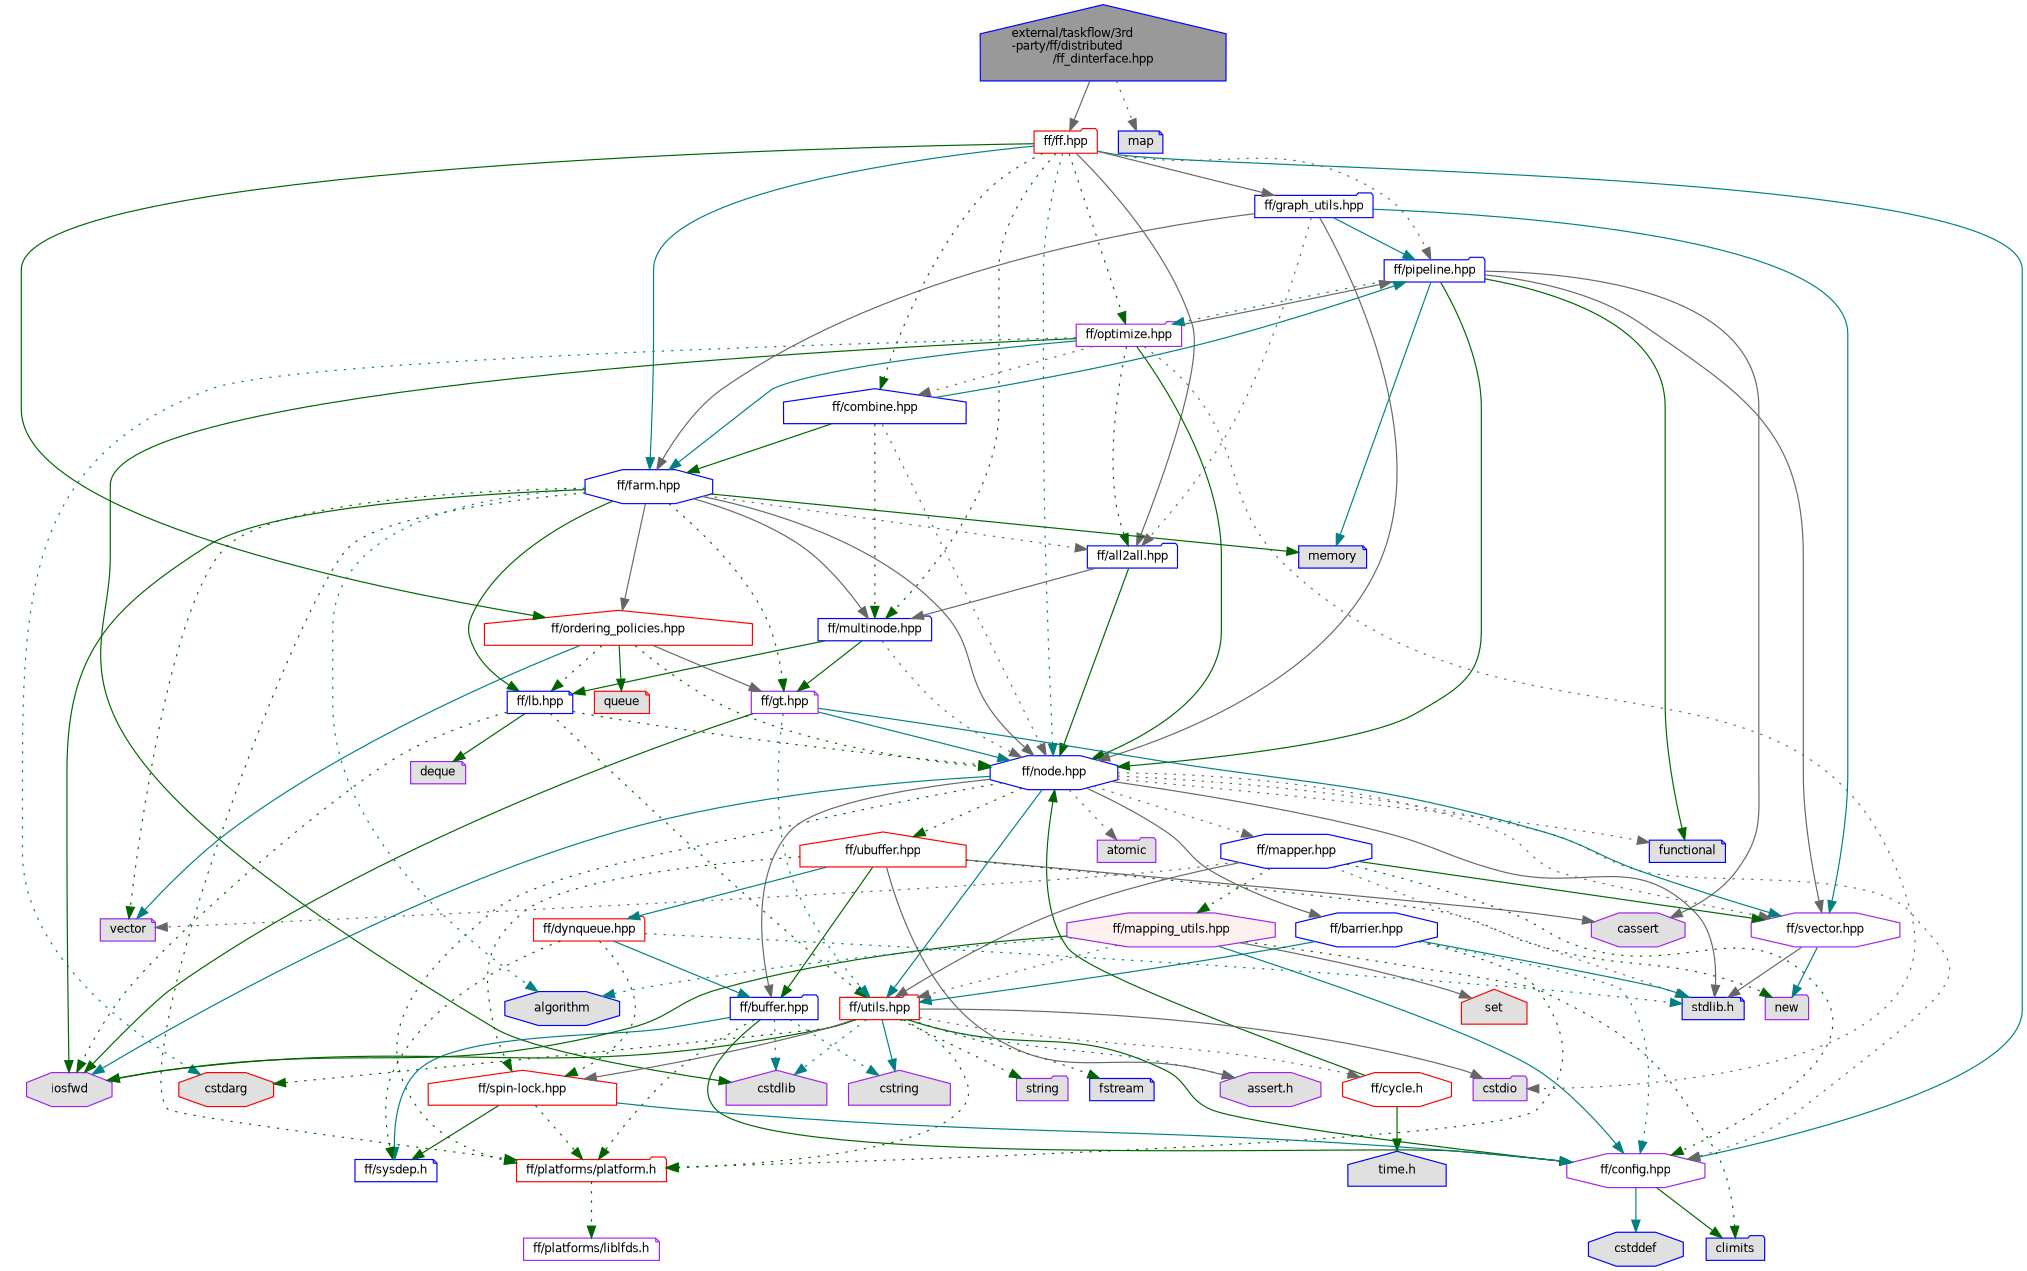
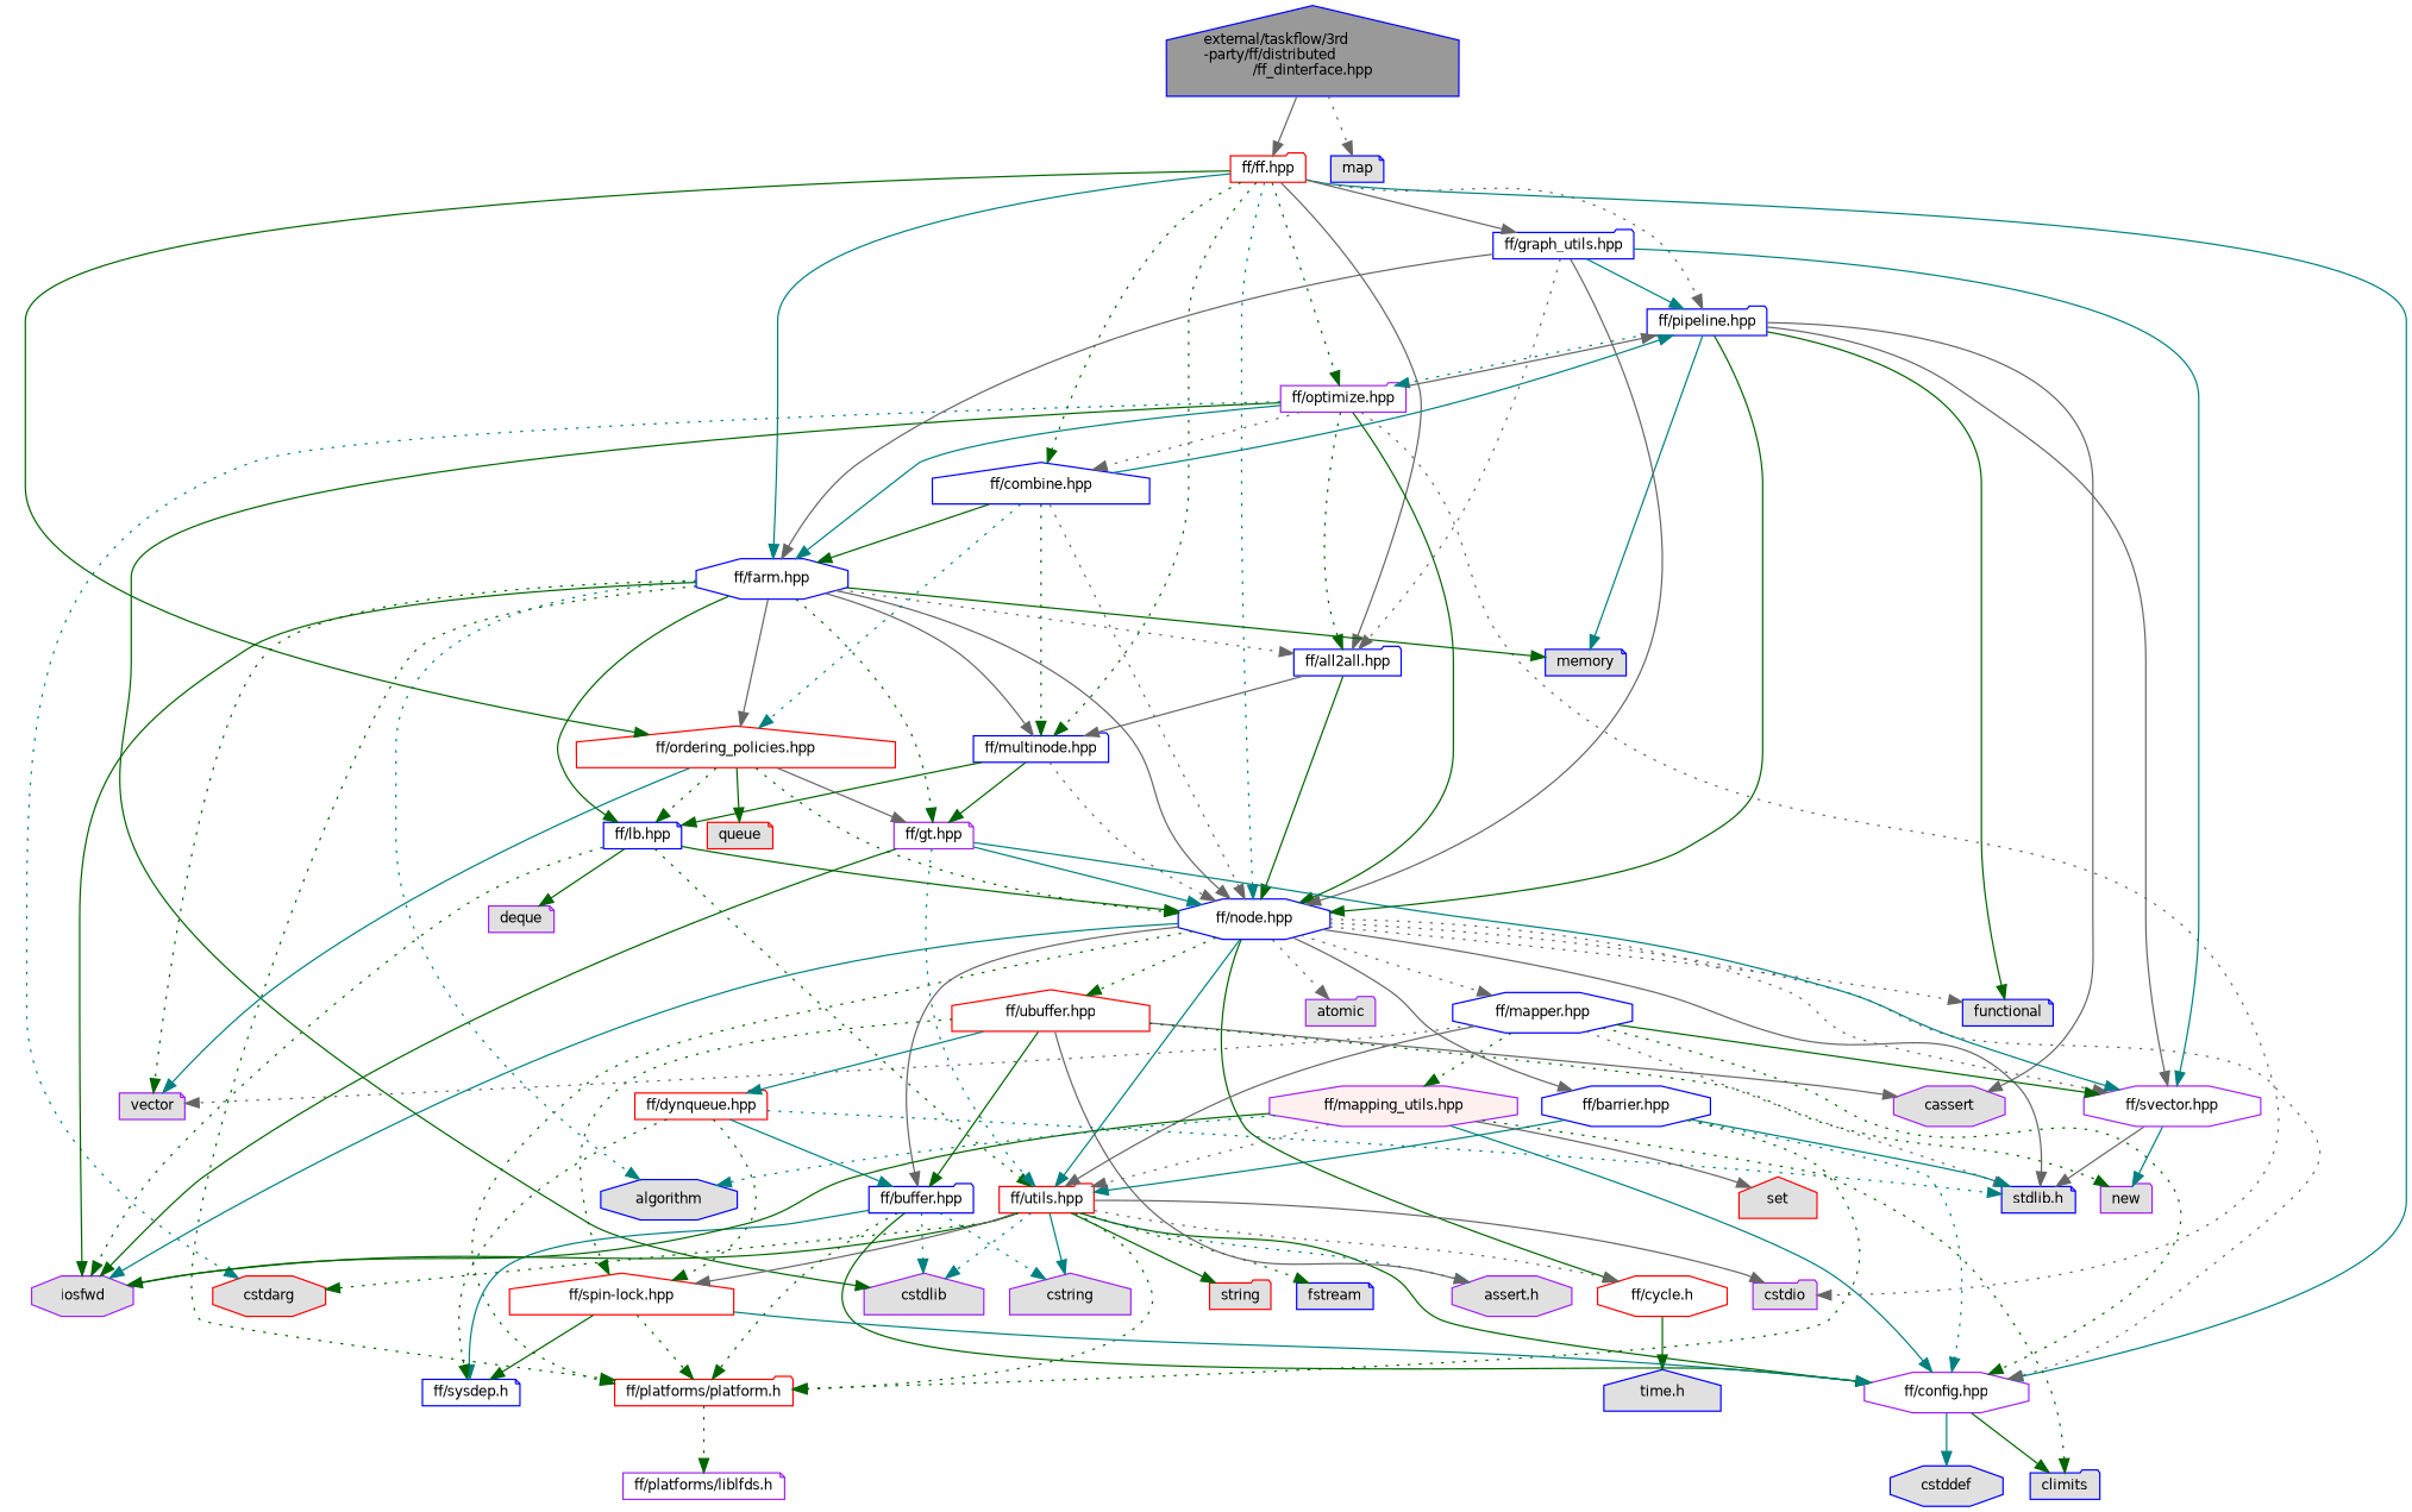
  digraph {
    node [color=blue fillcolor=white fontname=Helvetica fontsize=10 shape=folder style=filled]
    edge [color=darkgreen fontname=Helvetica fontsize=10 labelfontname=Helvetica labelfontsize=10 style=solid]
    n1 [fillcolor=grey60 fontcolor=black height=0.2 label="external/taskflow/3rd\l-party/ff/distributed\l/ff_dinterface.hpp" shape=house width=0.4]
    n2 [color=red height=0.2 label="ff/ff.hpp" width=0.4]
    n3 [fillcolor="#E0E0E0" height=0.2 label=map shape=note width=0.4]
    n4 [color=purple height=0.2 label="ff/config.hpp" shape=octagon width=0.4]
    n5 [height=0.2 label="ff/node.hpp" shape=octagon width=0.4]
    n6 [height=0.2 label="ff/multinode.hpp" width=0.4]
    n7 [height=0.2 label="ff/pipeline.hpp" width=0.4]
    n8 [color=purple height=0.2 label="ff/optimize.hpp" width=0.4]
    n9 [height=0.2 label="ff/farm.hpp" shape=octagon width=0.4]
    n10 [color=red height=0.2 label="ff/ordering_policies.hpp" shape=house width=0.4]
    n11 [height=0.2 label="ff/all2all.hpp" width=0.4]
    n12 [height=0.2 label="ff/combine.hpp" shape=house width=0.4]
    n13 [height=0.2 label="ff/graph_utils.hpp" width=0.4]
    n14 [fillcolor="#E0E0E0" height=0.2 label=cstddef shape=octagon width=0.4]
    n15 [fillcolor="#E0E0E0" height=0.2 label=climits width=0.4]
    n16 [fillcolor="#E0E0E0" height=0.2 label="stdlib.h" shape=note width=0.4]
    n17 [color=purple fillcolor="#E0E0E0" height=0.2 label=iosfwd shape=octagon width=0.4]
    n18 [fillcolor="#E0E0E0" height=0.2 label=functional shape=note width=0.4]
    n19 [color=red height=0.2 label="ff/platforms/platform.h" width=0.4]
    n20 [color=red height=0.2 label="ff/cycle.h" shape=octagon width=0.4]
    n21 [color=red height=0.2 label="ff/utils.hpp" width=0.4]
    n22 [height=0.2 label="ff/buffer.hpp" width=0.4]
    n23 [color=red height=0.2 label="ff/ubuffer.hpp" shape=house width=0.4]
    n24 [height=0.2 label="ff/mapper.hpp" shape=octagon width=0.4]
    n25 [color=purple height=0.2 label="ff/svector.hpp" shape=octagon width=0.4]
    n26 [height=0.2 label="ff/barrier.hpp" shape=octagon width=0.4]
    n27 [color=purple fillcolor="#E0E0E0" height=0.2 label=atomic width=0.4]
    n28 [height=0.2 label="ff/lb.hpp" shape=note width=0.4]
    n29 [color=purple height=0.2 label="ff/gt.hpp" shape=note width=0.4]
    n30 [color=purple fillcolor="#E0E0E0" height=0.2 label=cassert shape=octagon width=0.4]
    n31 [fillcolor="#E0E0E0" height=0.2 label=memory shape=note width=0.4]
    n32 [color=purple fillcolor="#E0E0E0" height=0.2 label=cstdio width=0.4]
    n33 [color=purple fillcolor="#E0E0E0" height=0.2 label=cstdlib shape=house width=0.4]
    n34 [color=red fillcolor="#E0E0E0" height=0.2 label=cstdarg shape=octagon width=0.4]
    n35 [color=purple fillcolor="#E0E0E0" height=0.2 label=vector shape=note width=0.4]
    n36 [fillcolor="#E0E0E0" height=0.2 label=algorithm shape=octagon width=0.4]
    n37 [color=red fillcolor="#E0E0E0" height=0.2 label=queue shape=note width=0.4]
    n38 [color=purple height=0.2 label="ff/platforms/liblfds.h" shape=note width=0.4]
    n39 [fillcolor="#E0E0E0" height=0.2 label="time.h" shape=house width=0.4]
    n40 [color=purple fillcolor="#E0E0E0" height=0.2 label="assert.h" shape=octagon width=0.4]
    n41 [color=purple fillcolor="#E0E0E0" height=0.2 label=cstring shape=house width=0.4]
-   n42 [color=purple fillcolor="#E0E0E0" height=0.2 label=string width=0.4]
+   n42 [color=red fillcolor="#E0E0E0" height=0.2 label=string width=0.4]
    n43 [fillcolor="#E0E0E0" height=0.2 label=fstream shape=note width=0.4]
    n44 [color=red height=0.2 label="ff/spin-lock.hpp" shape=house width=0.4]
    n45 [height=0.2 label="ff/sysdep.h" shape=note width=0.4]
    n46 [color=purple fillcolor="#E0E0E0" height=0.2 label=new width=0.4]
    n47 [color=red height=0.2 label="ff/dynqueue.hpp" width=0.4]
    n48 [color=purple fillcolor="#FFF0F0" height=0.2 label="ff/mapping_utils.hpp" shape=octagon width=0.4]
    n49 [color=red fillcolor="#E0E0E0" height=0.2 label=set shape=house width=0.4]
    n50 [color=purple fillcolor="#E0E0E0" height=0.2 label=deque shape=note width=0.4]
    n1 -> n2 [color=gray40]
    n1 -> n3 [color=gray40 style=dotted]
    n2 -> n4 [color=teal]
    n2 -> n5 [color=teal style=dotted]
    n2 -> n6 [style=dotted]
    n2 -> n7 [color=gray40 style=dotted]
    n2 -> n8 [style=dotted]
    n2 -> n9 [color=teal]
    n2 -> n10
    n2 -> n11 [color=gray40]
    n2 -> n12 [style=dotted]
    n2 -> n13 [color=gray40]
    n4 -> n14 [color=teal]
    n4 -> n15
    n5 -> n4 [color=gray40 style=dotted]
    n5 -> n16 [color=gray40]
    n5 -> n17 [color=teal]
    n5 -> n18 [color=gray40 style=dotted]
    n5 -> n19 [style=dotted]
-   n20 -> n5
+   n5 -> n20
    n5 -> n21 [color=teal]
    n5 -> n22 [color=gray40]
    n5 -> n23 [style=dotted]
    n5 -> n24 [color=gray40 style=dotted]
    n5 -> n25 [color=gray40 style=dotted]
    n5 -> n26 [color=gray40]
    n5 -> n27 [color=gray40 style=dotted]
    n6 -> n5 [color=gray40 style=dotted]
    n6 -> n28
    n6 -> n29
    n7 -> n5
    n7 -> n8 [color=teal style=dotted]
    n7 -> n18
    n7 -> n25 [color=gray40]
    n7 -> n30 [color=gray40]
    n7 -> n31 [color=teal]
    n8 -> n5
    n8 -> n7 [color=gray40]
    n8 -> n9 [color=teal]
    n8 -> n11 [style=dotted]
    n8 -> n12 [color=gray40 style=dotted]
    n8 -> n32 [color=gray40 style=dotted]
    n8 -> n33
    n8 -> n34 [color=teal style=dotted]
    n9 -> n5 [color=gray40]
    n9 -> n6 [color=gray40]
    n9 -> n10 [color=gray40]
    n9 -> n11 [color=gray40 style=dotted]
    n9 -> n17
    n9 -> n19 [style=dotted]
    n9 -> n28
    n9 -> n29 [style=dotted]
    n9 -> n31
    n9 -> n35 [style=dotted]
    n9 -> n36 [color=teal style=dotted]
    n10 -> n5 [style=dotted]
    n10 -> n28 [style=dotted]
    n10 -> n29 [color=gray40]
    n10 -> n35 [color=teal]
    n10 -> n37
    n11 -> n5
    n11 -> n6 [color=gray40]
    n12 -> n5 [color=gray40 style=dotted]
    n12 -> n6 [style=dotted]
    n12 -> n7 [color=teal]
    n12 -> n9
+   n12 -> n10 [color=teal style=dotted]
    n13 -> n5 [color=gray40]
    n13 -> n7 [color=teal]
    n13 -> n9 [color=gray40]
    n13 -> n11 [color=gray40 style=dotted]
    n13 -> n25 [color=teal]
    n19 -> n38 [style=dotted]
    n20 -> n39
    n21 -> n4
    n21 -> n17
    n21 -> n19 [style=dotted]
    n21 -> n20 [color=gray40 style=dotted]
    n21 -> n32 [color=gray40]
    n21 -> n33 [color=teal style=dotted]
    n21 -> n34 [style=dotted]
    n21 -> n40 [color=teal style=dotted]
    n21 -> n41 [color=teal]
-   n21 -> n42 [style=dotted]
+   n21 -> n42
    n21 -> n43 [style=dotted]
    n21 -> n44 [color=gray40]
    n22 -> n4
    n22 -> n19 [style=dotted]
    n22 -> n33 [color=teal style=dotted]
    n22 -> n41 [color=teal style=dotted]
    n22 -> n45 [color=teal]
    n23 -> n22
    n23 -> n30 [color=gray40]
    n23 -> n40 [color=gray40]
    n23 -> n44 [style=dotted]
    n23 -> n46 [style=dotted]
    n23 -> n47 [color=teal]
    n24 -> n4 [style=dotted]
    n24 -> n16 [color=gray40 style=dotted]
    n24 -> n21 [color=gray40]
    n24 -> n25
    n24 -> n35 [color=gray40 style=dotted]
    n24 -> n48 [style=dotted]
    n25 -> n16 [color=gray40]
    n25 -> n46 [color=teal]
    n26 -> n4 [color=teal style=dotted]
    n26 -> n16 [color=teal]
    n26 -> n19 [style=dotted]
    n26 -> n21 [color=teal]
-   n28 -> n5 [style=dotted]
+   n28 -> n5
    n28 -> n17 [style=dotted]
    n28 -> n21 [style=dotted]
    n28 -> n50
    n29 -> n5 [color=teal]
    n29 -> n17
    n29 -> n21 [color=teal style=dotted]
    n29 -> n25 [color=teal]
    n44 -> n4 [color=teal]
    n44 -> n19 [style=dotted]
    n44 -> n45
    n47 -> n16 [color=teal style=dotted]
    n47 -> n22 [color=teal]
    n47 -> n44 [style=dotted]
    n47 -> n45 [style=dotted]
    n48 -> n4 [color=teal]
    n48 -> n15 [style=dotted]
    n48 -> n17
    n48 -> n21 [color=gray40 style=dotted]
    n48 -> n36 [color=teal style=dotted]
    n48 -> n49 [color=gray40]
  }
